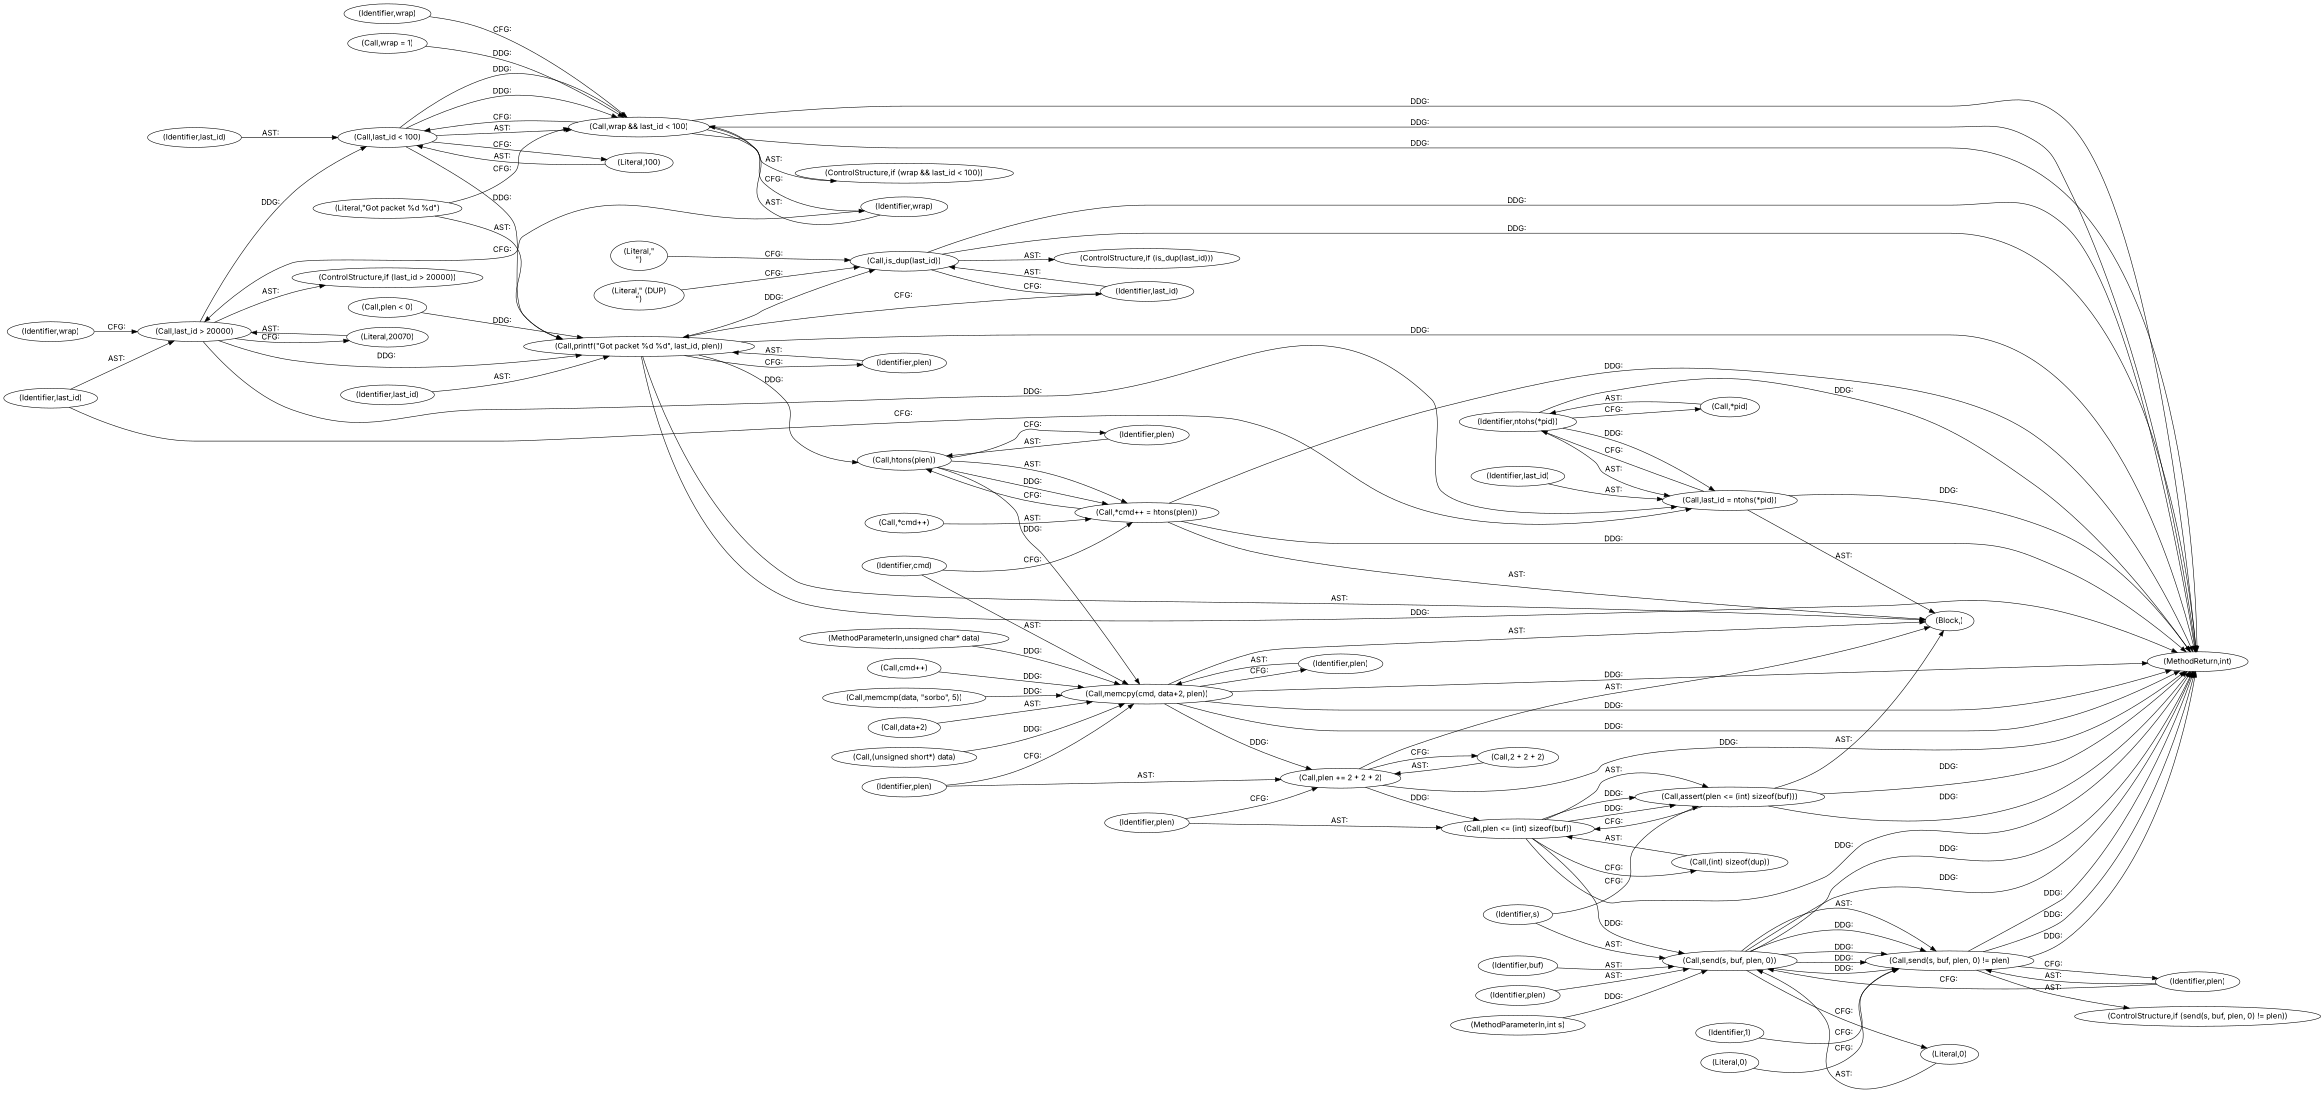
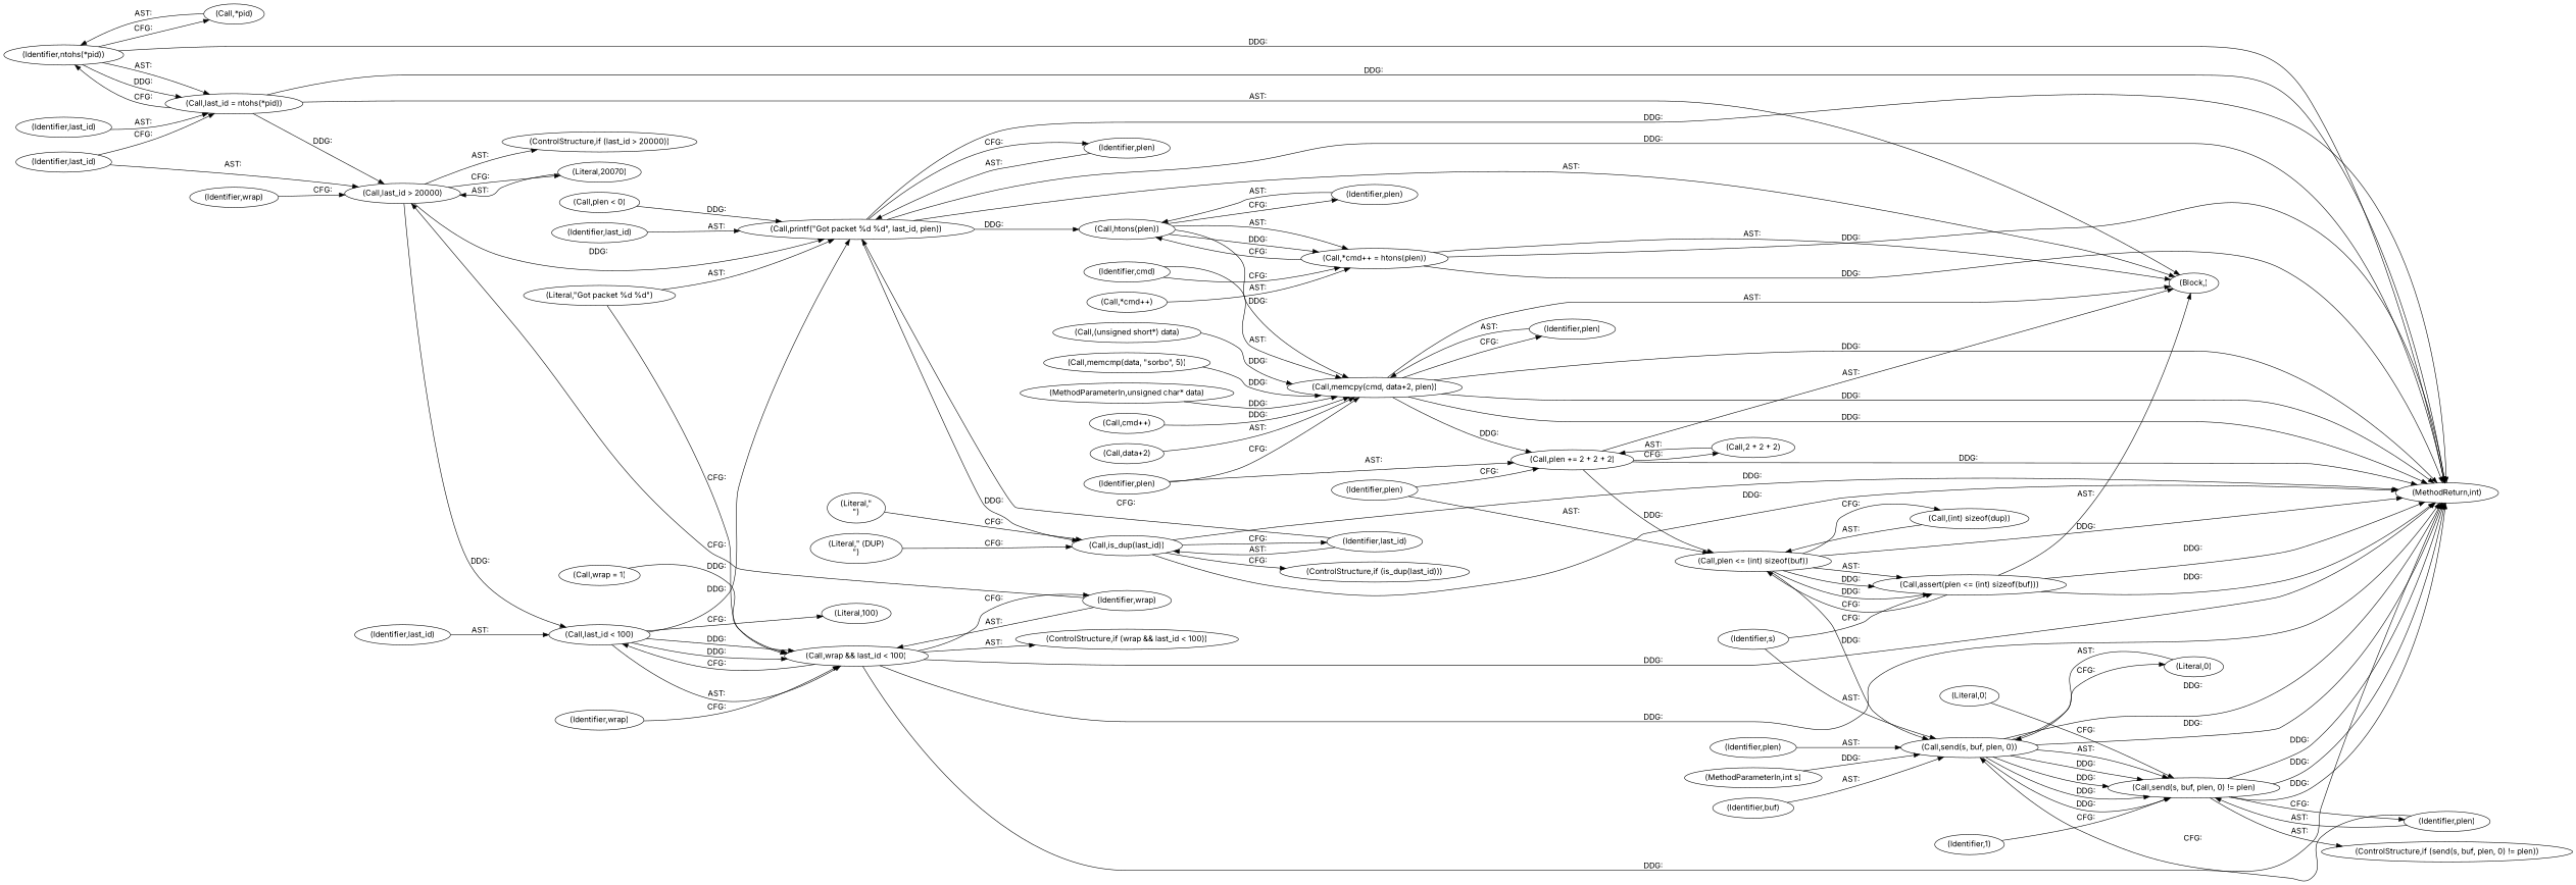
  digraph {
    fontname=Inter
    rankdir=LR
    node [fontname=Inter]
    edge [fontname=Inter]
    n1 [label="(Identifier,ntohs(*pid))"]
    n2 [label="(Call,last_id = ntohs(*pid))"]
    n3 [label="(Call,*pid)"]
    n4 [label="(MethodReturn,int)"]
    n5 [label="(Call,last_id > 20000)"]
    n6 [label="(Block,)"]
    n7 [label="(Call,last_id < 100)"]
    n8 [label="(Call,printf(\"Got packet %d %d\", last_id, plen))"]
    n9 [label="(ControlStructure,if (last_id > 20000))"]
    n10 [label="(Literal,20070)"]
    n11 [label="(Call,wrap && last_id < 100)"]
    n12 [label="(Literal,100)"]
    n13 [label="(Call,is_dup(last_id))"]
    n14 [label="(Call,htons(plen))"]
    n15 [label="(Identifier,plen)"]
    n16 [label="(ControlStructure,if (wrap && last_id < 100))"]
    n17 [label="(Identifier,wrap)"]
    n18 [label="(Identifier,last_id)"]
    n19 [label="(ControlStructure,if (is_dup(last_id)))"]
    n20 [label="(Call,*cmd++ = htons(plen))"]
    n21 [label="(Call,memcpy(cmd, data+2, plen))"]
    n22 [label="(Identifier,plen)"]
    n23 [label="(Call,plen += 2 + 2 + 2)"]
    n24 [label="(Identifier,plen)"]
    n25 [label="(Call,plen <= (int) sizeof(buf))"]
    n26 [label="(Call,2 + 2 + 2)"]
    n27 [label="(Call,assert(plen <= (int) sizeof(buf)))"]
    n28 [label="(Call,send(s, buf, plen, 0))"]
    n29 [label="(Call,(int) sizeof(dup))"]
    n30 [label="(Call,send(s, buf, plen, 0) != plen)"]
    n31 [label="(Literal,0)"]
    n32 [label="(Identifier,plen)"]
    n33 [label="(ControlStructure,if (send(s, buf, plen, 0) != plen))"]
    n34 [label="(Identifier,wrap)"]
    n35 [label="(Identifier,last_id)"]
    n36 [label="(Identifier,1)"]
    n37 [label="(Identifier,s)"]
    n38 [label="(Literal,0)"]
    n39 [label="(Identifier,plen)"]
    n40 [label="(Identifier,last_id)"]
    n41 [label="(MethodParameterIn,unsigned char* data)"]
    n42 [label="(Identifier,cmd)"]
    n43 [label="(Identifier,last_id)"]
    n44 [label="(Identifier,wrap)"]
    n45 [label="(Call,*cmd++)"]
    n46 [label="(Call,cmd++)"]
    n47 [label="(Identifier,plen)"]
    n48 [label="(MethodParameterIn,int s)"]
    n49 [label="(Call,wrap = 1)"]
    n50 [label="(Call,data+2)"]
    n51 [label="(Call,plen < 0)"]
    n52 [label="(Literal,\"Got packet %d %d\")"]
    n53 [label="(Identifier,plen)"]
    n54 [label="(Literal,\" (DUP)\n\")"]
    n55 [label="(Call,(unsigned short*) data)"]
    n56 [label="(Identifier,last_id)"]
    n57 [label="(Literal,\"\n\")"]
    n58 [label="(Call,memcmp(data, \"sorbo\", 5))"]
    n59 [label="(Identifier,buf)"]
    n1 -> n2 [label="AST: "]
    n1 -> n2 [label="DDG: "]
    n1 -> n3 [label="CFG: "]
    n1 -> n4 [label="DDG: "]
    n2 -> n1 [label="CFG: "]
    n2 -> n4 [label="DDG: "]
-   n5 -> n2 [label="DDG: "]
+   n2 -> n5 [label="DDG: "]
    n2 -> n6 [label="AST: "]
    n3 -> n1 [label="AST: "]
    n5 -> n7 [label="DDG: "]
    n5 -> n8 [label="DDG: "]
    n5 -> n9 [label="AST: "]
    n5 -> n10 [label="CFG: "]
    n7 -> n8 [label="DDG: "]
    n7 -> n11 [label="AST: "]
    n7 -> n11 [label="DDG: "]
    n7 -> n11 [label="DDG: "]
    n7 -> n12 [label="CFG: "]
    n8 -> n4 [label="DDG: "]
    n8 -> n4 [label="DDG: "]
    n8 -> n6 [label="AST: "]
    n8 -> n13 [label="DDG: "]
    n8 -> n14 [label="DDG: "]
    n8 -> n15 [label="CFG: "]
    n10 -> n5 [label="AST: "]
    n11 -> n4 [label="DDG: "]
    n11 -> n4 [label="DDG: "]
    n11 -> n4 [label="DDG: "]
    n11 -> n7 [label="CFG: "]
    n11 -> n16 [label="AST: "]
    n11 -> n17 [label="CFG: "]
-   n12 -> n7 [label="AST: "]
    n13 -> n4 [label="DDG: "]
    n13 -> n4 [label="DDG: "]
    n13 -> n18 [label="CFG: "]
-   n13 -> n19 [label="AST: "]
+   n13 -> n19 [label="CFG: "]
    n14 -> n20 [label="AST: "]
    n14 -> n20 [label="DDG: "]
    n14 -> n21 [label="DDG: "]
    n14 -> n22 [label="CFG: "]
    n15 -> n8 [label="AST: "]
    n17 -> n5 [label="CFG: "]
    n17 -> n11 [label="AST: "]
    n18 -> n8 [label="CFG: "]
    n18 -> n13 [label="AST: "]
    n20 -> n4 [label="DDG: "]
    n20 -> n4 [label="DDG: "]
    n20 -> n6 [label="AST: "]
    n20 -> n14 [label="CFG: "]
    n21 -> n4 [label="DDG: "]
    n21 -> n4 [label="DDG: "]
    n21 -> n4 [label="DDG: "]
    n21 -> n6 [label="AST: "]
    n21 -> n23 [label="DDG: "]
    n21 -> n24 [label="CFG: "]
    n22 -> n14 [label="AST: "]
    n23 -> n4 [label="DDG: "]
    n23 -> n6 [label="AST: "]
    n23 -> n25 [label="DDG: "]
    n23 -> n26 [label="CFG: "]
    n24 -> n21 [label="AST: "]
    n25 -> n4 [label="DDG: "]
    n25 -> n27 [label="AST: "]
    n25 -> n27 [label="DDG: "]
    n25 -> n27 [label="DDG: "]
    n25 -> n28 [label="DDG: "]
    n25 -> n29 [label="CFG: "]
    n26 -> n23 [label="AST: "]
    n27 -> n4 [label="DDG: "]
    n27 -> n4 [label="DDG: "]
    n27 -> n6 [label="AST: "]
    n27 -> n25 [label="CFG: "]
    n28 -> n4 [label="DDG: "]
    n28 -> n4 [label="DDG: "]
    n28 -> n30 [label="AST: "]
    n28 -> n30 [label="DDG: "]
    n28 -> n30 [label="DDG: "]
    n28 -> n30 [label="DDG: "]
    n28 -> n30 [label="DDG: "]
    n28 -> n31 [label="CFG: "]
    n29 -> n25 [label="AST: "]
    n30 -> n4 [label="DDG: "]
    n30 -> n4 [label="DDG: "]
    n30 -> n4 [label="DDG: "]
    n30 -> n32 [label="CFG: "]
    n30 -> n33 [label="AST: "]
    n31 -> n28 [label="AST: "]
    n32 -> n28 [label="CFG: "]
    n32 -> n30 [label="AST: "]
    n34 -> n5 [label="CFG: "]
    n35 -> n2 [label="CFG: "]
    n35 -> n5 [label="AST: "]
    n36 -> n30 [label="CFG: "]
    n37 -> n27 [label="CFG: "]
    n37 -> n28 [label="AST: "]
    n38 -> n30 [label="CFG: "]
    n39 -> n28 [label="AST: "]
    n40 -> n7 [label="AST: "]
    n41 -> n21 [label="DDG: "]
    n42 -> n20 [label="CFG: "]
    n42 -> n21 [label="AST: "]
    n43 -> n2 [label="AST: "]
    n44 -> n11 [label="CFG: "]
    n45 -> n20 [label="AST: "]
    n46 -> n21 [label="DDG: "]
    n47 -> n23 [label="CFG: "]
    n47 -> n25 [label="AST: "]
    n48 -> n28 [label="DDG: "]
    n49 -> n11 [label="DDG: "]
    n50 -> n21 [label="AST: "]
    n51 -> n8 [label="DDG: "]
    n52 -> n8 [label="AST: "]
    n52 -> n11 [label="CFG: "]
    n53 -> n21 [label="CFG: "]
    n53 -> n23 [label="AST: "]
    n54 -> n13 [label="CFG: "]
    n55 -> n21 [label="DDG: "]
    n56 -> n8 [label="AST: "]
    n57 -> n13 [label="CFG: "]
    n58 -> n21 [label="DDG: "]
    n59 -> n28 [label="AST: "]
  }
